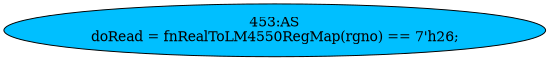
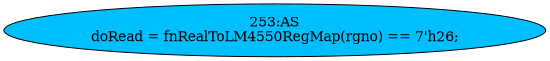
  strict digraph {
-   n1 [ast="<pyverilog.vparser.ast.Assign object at 0x7fcb433cda90>" def_var="['doRead']" fillcolor=deepskyblue label="453:AS\ndoRead = fnRealToLM4550RegMap(rgno) == 7'h26;" statements="[]" style=filled typ=Assign use_var="['fnRealToLM4550RegMap', 'rgno']"]
+   n1 [ast="<pyverilog.vparser.ast.Assign object at 0x7fcb433cda90>" def_var="['doRead']" fillcolor=deepskyblue label="253:AS\ndoRead = fnRealToLM4550RegMap(rgno) == 7'h26;" statements="[]" style=filled typ=Assign use_var="['fnRealToLM4550RegMap', 'rgno']"]
  }
